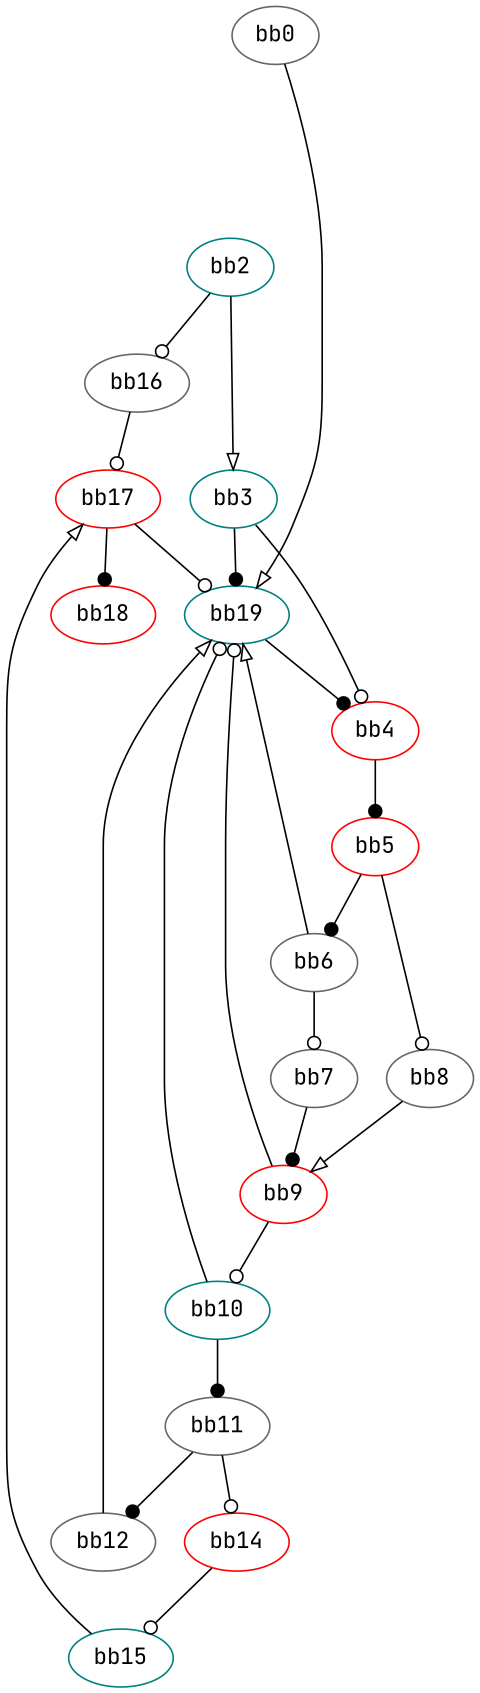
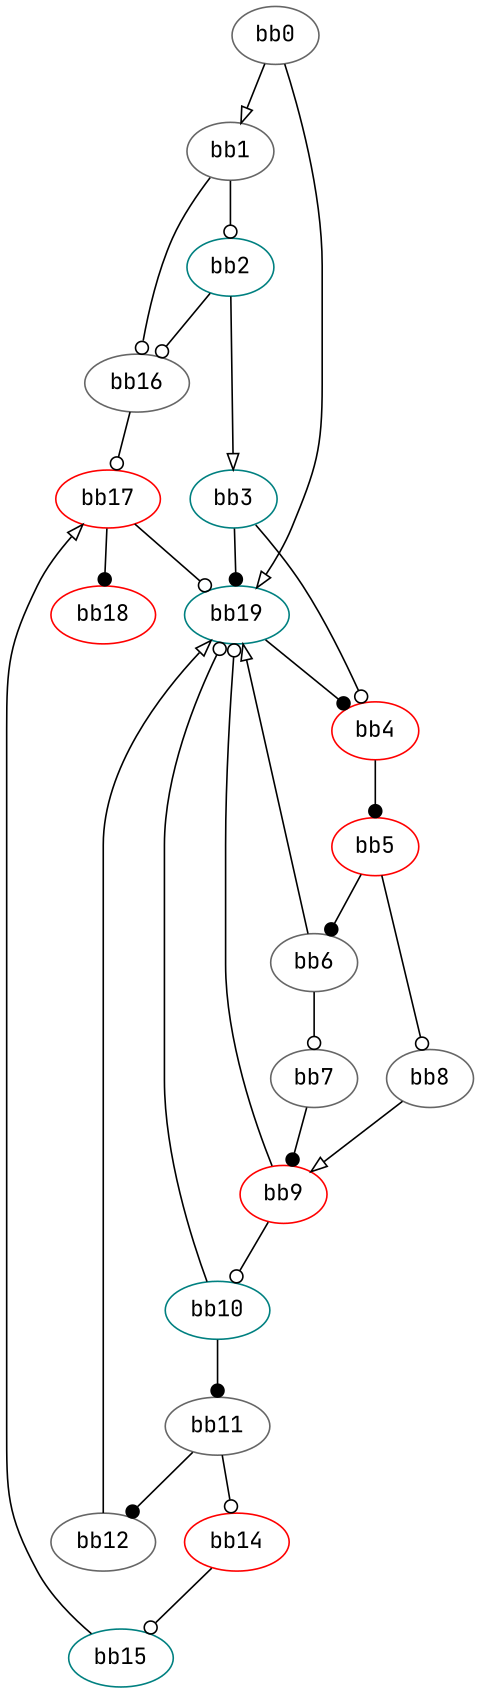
  digraph {
    fontname="JetBrains Mono"
    node [color=gray40 fontname="JetBrains Mono"]
    edge [arrowhead=odot fontname="JetBrains Mono"]
    n1 [label="bb0\l"]
+   n2 [label="bb1\l"]
    n3 [color=teal label="bb19\l"]
    n4 [color=teal label="bb2\l"]
    n5 [label="bb16\l"]
    n6 [color=red label="bb4\l"]
    n7 [color=teal label="bb3\l"]
    n8 [color=red label="bb17\l"]
    n9 [color=red label="bb5\l"]
    n10 [label="bb6\l"]
    n11 [label="bb8\l"]
    n12 [label="bb7\l"]
    n13 [color=red label="bb9\l"]
    n14 [color=teal label="bb10\l"]
    n15 [label="bb11\l"]
    n16 [label="bb12\l"]
    n17 [color=red label="bb14\l"]
    n18 [color=teal label="bb15\l"]
    n19 [color=red label="bb18\l"]
+   n1 -> n2 [arrowhead=onormal]
    n1 -> n3 [arrowhead=onormal]
+   n2 -> n4
+   n2 -> n5
    n3 -> n6 [arrowhead=dot]
    n4 -> n5
    n4 -> n7 [arrowhead=onormal]
    n5 -> n8
    n6 -> n9 [arrowhead=dot]
    n7 -> n3 [arrowhead=dot]
    n7 -> n6
    n8 -> n3
    n8 -> n19 [arrowhead=dot]
    n9 -> n10 [arrowhead=dot]
    n9 -> n11
    n10 -> n3 [arrowhead=onormal]
    n10 -> n12
    n11 -> n13 [arrowhead=onormal]
    n12 -> n13 [arrowhead=dot]
    n13 -> n3
    n13 -> n14
    n14 -> n3
    n14 -> n15 [arrowhead=dot]
    n15 -> n16 [arrowhead=dot]
    n15 -> n17
    n16 -> n3 [arrowhead=onormal]
    n17 -> n18
    n18 -> n8 [arrowhead=onormal]
  }
